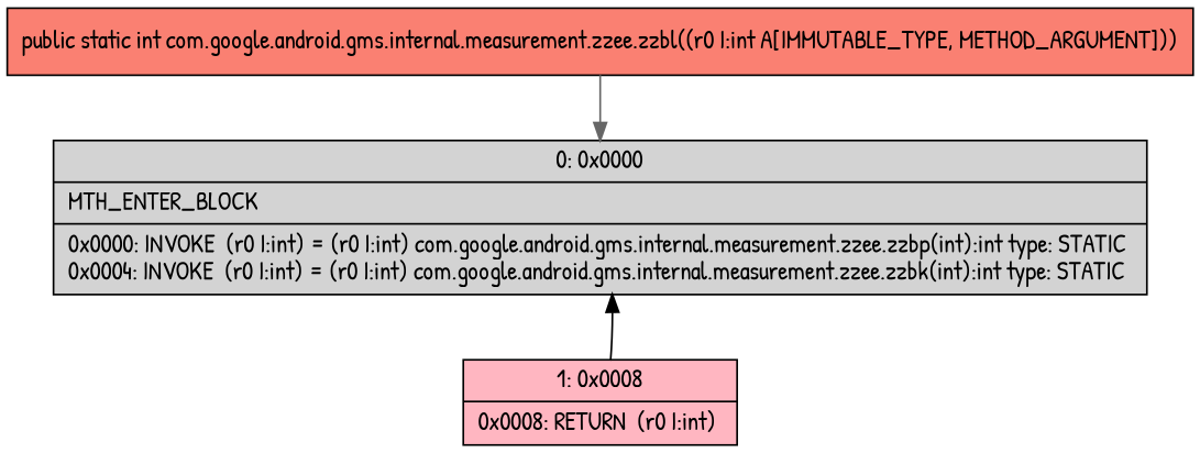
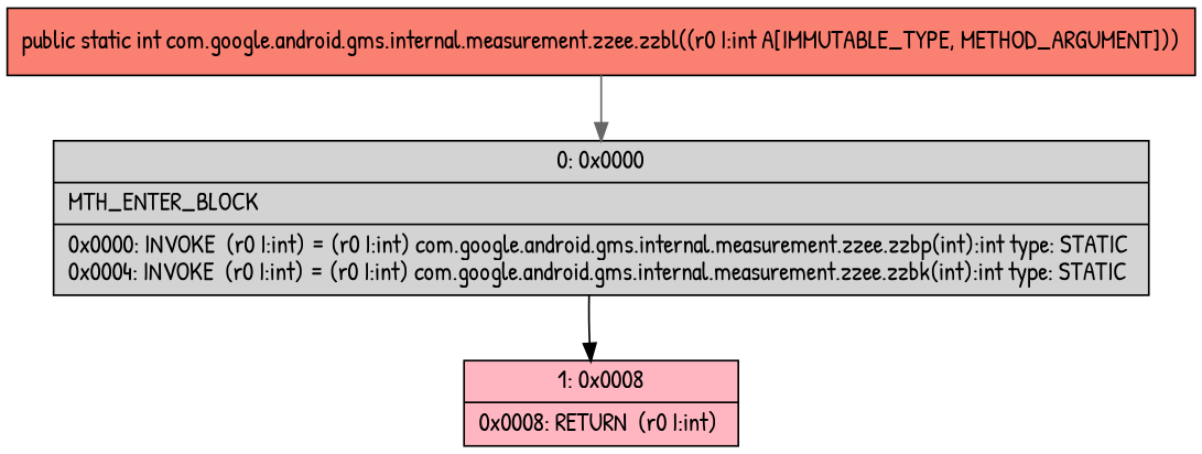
  digraph {
    fontname="Patrick Hand"
    node [shape=record style=filled fontname="Patrick Hand"]
    edge [fontname="Patrick Hand"]
    n1 [label="{0\:\ 0x0000|MTH_ENTER_BLOCK\l|0x0000: INVOKE  (r0 I:int) = (r0 I:int) com.google.android.gms.internal.measurement.zzee.zzbp(int):int type: STATIC \l0x0004: INVOKE  (r0 I:int) = (r0 I:int) com.google.android.gms.internal.measurement.zzee.zzbk(int):int type: STATIC \l}" fillcolor=lightgrey]
    n2 [label="{1\:\ 0x0008|0x0008: RETURN  (r0 I:int) \l}" fillcolor=lightpink]
    n3 [label="{public static int com.google.android.gms.internal.measurement.zzee.zzbl((r0 I:int A[IMMUTABLE_TYPE, METHOD_ARGUMENT])) }" fillcolor=salmon]
-   n2 -> n1 [color=black]
+   n1 -> n2 [color=black]
    n3 -> n1 [color=gray40]
  }
